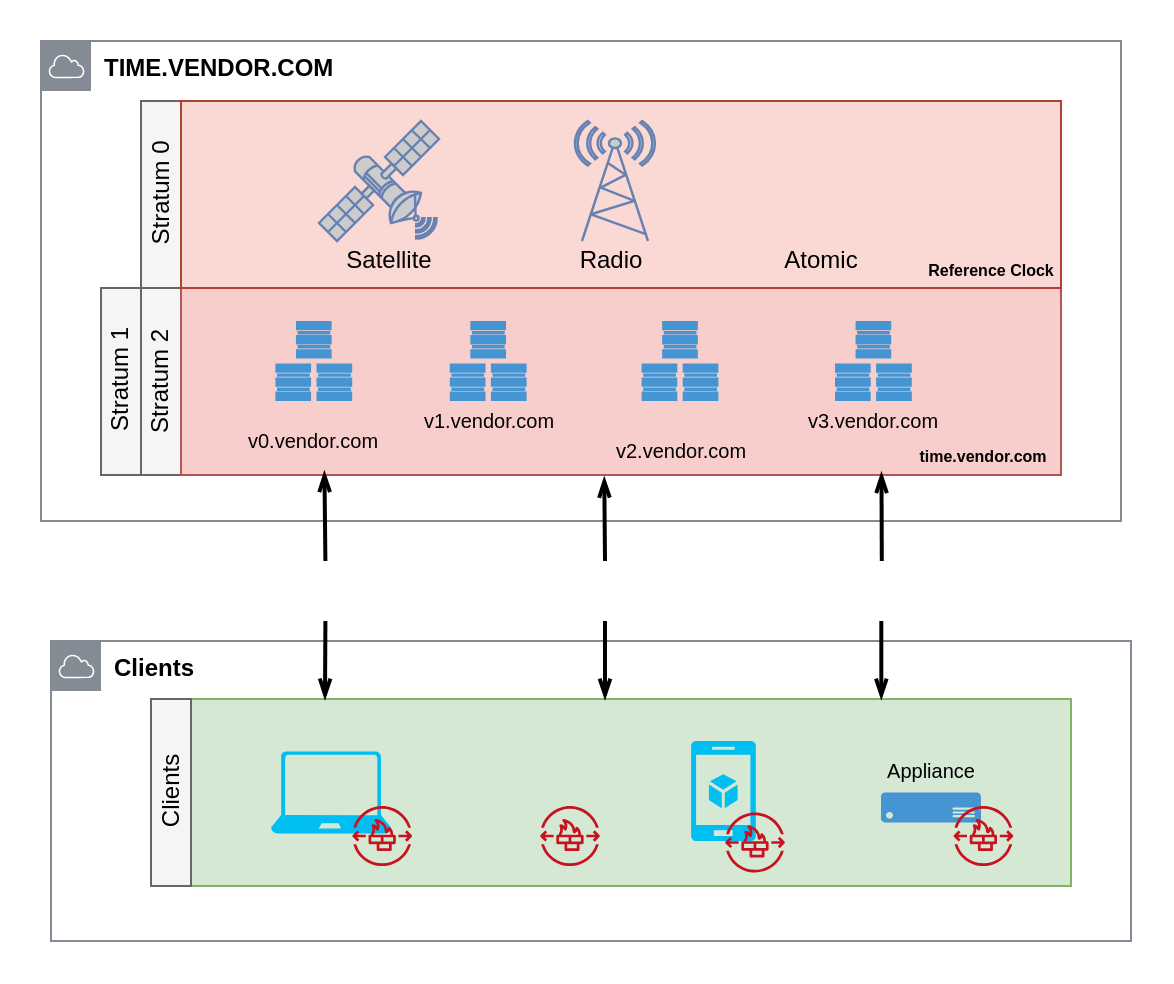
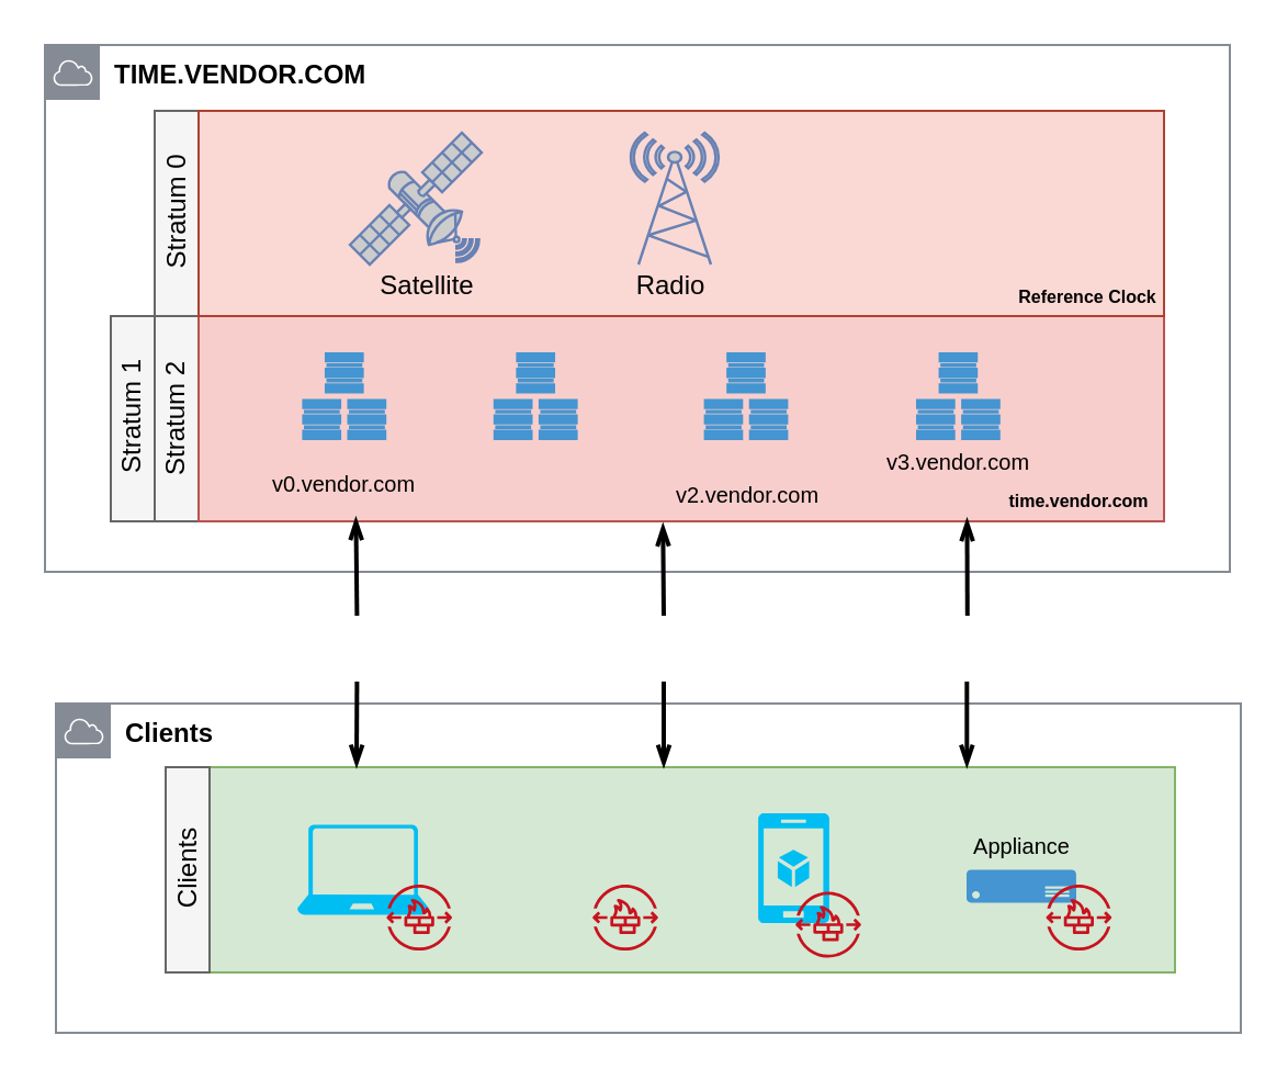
  <mxCell id="0" style=";html=1;" />
  <mxCell id="1" style=";html=1;" parent="0" />
  <mxCell id="2" value="" style="whiteSpace=wrap;html=1;fontSize=14;strokeColor=#82b366;verticalAlign=top;fillColor=#d5e8d4;" vertex="1" parent="1"><mxGeometry x="95" y="349" width="440" height="93.5" as="geometry" /></mxCell>
  <mxCell id="3" value="&lt;b&gt;&lt;font color=&quot;#000000&quot;&gt;Clients&lt;/font&gt;&lt;/b&gt;" style="outlineConnect=0;gradientColor=none;html=1;whiteSpace=wrap;fontSize=12;fontStyle=0;shape=mxgraph.aws4.group;grIcon=mxgraph.aws4.group_aws_cloud;strokeColor=#858B94;fillColor=none;verticalAlign=top;align=left;spacingLeft=30;fontColor=#858B94;dashed=0;" vertex="1" parent="1"><mxGeometry x="25" y="320" width="540" height="150" as="geometry" /></mxCell>
  <mxCell id="4" value="&lt;font color=&quot;#000000&quot;&gt;&lt;b&gt;TIME.VENDOR.COM&lt;/b&gt;&lt;/font&gt;" style="outlineConnect=0;gradientColor=none;html=1;whiteSpace=wrap;fontSize=12;fontStyle=0;shape=mxgraph.aws4.group;grIcon=mxgraph.aws4.group_aws_cloud;strokeColor=#858B94;fillColor=none;verticalAlign=top;align=left;spacingLeft=30;fontColor=#858B94;dashed=0;" vertex="1" parent="1"><mxGeometry x="20" y="20" width="540" height="240" as="geometry" /></mxCell>
  <mxCell id="5" value="" style="whiteSpace=wrap;html=1;fillColor=#f5f5f5;fontSize=14;strokeColor=#666666;verticalAlign=top;fontColor=#333333;" vertex="1" parent="1"><mxGeometry x="50" y="143.5" width="20" height="93.5" as="geometry" /></mxCell>
  <mxCell id="6" value="" style="whiteSpace=wrap;html=1;fillColor=#f5f5f5;fontSize=14;strokeColor=#666666;verticalAlign=top;fontColor=#333333;" vertex="1" parent="1"><mxGeometry x="70" y="143.5" width="20" height="93.5" as="geometry" /></mxCell>
  <mxCell id="7" value="" style="whiteSpace=wrap;html=1;fontSize=14;strokeColor=#b85450;verticalAlign=top;fillColor=#f8cecc;" vertex="1" parent="1"><mxGeometry x="90" y="143.5" width="440" height="93.5" as="geometry" /></mxCell>
  <mxCell id="8" value="" style="whiteSpace=wrap;html=1;fillColor=#f5f5f5;fontSize=14;strokeColor=#666666;verticalAlign=top;fontColor=#333333;" vertex="1" parent="1"><mxGeometry x="70" y="50" width="20" height="93.5" as="geometry" /></mxCell>
  <mxCell id="9" value="" style="whiteSpace=wrap;html=1;fillColor=#fad9d5;fontSize=14;strokeColor=#ae4132;verticalAlign=top;" vertex="1" parent="1"><mxGeometry x="90" y="50" width="440" height="93.5" as="geometry" /></mxCell>
  <mxCell id="10" value="" style="shadow=0;dashed=0;html=1;strokeColor=none;fillColor=#4495D1;labelPosition=center;verticalLabelPosition=bottom;verticalAlign=top;align=center;outlineConnect=0;shape=mxgraph.veeam.storage_cluster;" vertex="1" parent="1"><mxGeometry x="137.2" y="160" width="38.4" height="40" as="geometry" /></mxCell>
  <mxCell id="11" value="&lt;font style=&quot;font-size: 8px&quot;&gt;&lt;b&gt;time.vendor.com&lt;/b&gt;&lt;/font&gt;" style="text;html=1;resizable=0;autosize=1;align=center;verticalAlign=middle;points=[];fillColor=none;strokeColor=none;rounded=0;" vertex="1" parent="1"><mxGeometry x="451.2" y="217" width="80" height="20" as="geometry" /></mxCell>
  <mxCell id="12" value="&lt;font style=&quot;font-size: 10px&quot;&gt;v0.vendor.com&lt;/font&gt;" style="text;html=1;resizable=0;autosize=1;align=center;verticalAlign=middle;points=[];fillColor=none;strokeColor=none;rounded=0;" vertex="1" parent="1"><mxGeometry x="116.4" y="210" width="80" height="20" as="geometry" /></mxCell>
- <mxCell id="13" value="&lt;font style=&quot;font-size: 10px&quot;&gt;v1.vendor.com&lt;/font&gt;" style="text;html=1;resizable=0;autosize=1;align=center;verticalAlign=middle;points=[];fillColor=none;strokeColor=none;rounded=0;" vertex="1" parent="1"><mxGeometry x="203.6" y="200" width="80" height="20" as="geometry" /></mxCell>
  <mxCell id="14" value="&lt;font style=&quot;font-size: 10px&quot;&gt;v2.vendor.com&lt;/font&gt;" style="text;html=1;resizable=0;autosize=1;align=center;verticalAlign=middle;points=[];fillColor=none;strokeColor=none;rounded=0;" vertex="1" parent="1"><mxGeometry x="299.5" y="215" width="80" height="20" as="geometry" /></mxCell>
  <mxCell id="15" value="&lt;font style=&quot;font-size: 10px&quot;&gt;v3.vendor.com&lt;/font&gt;" style="text;html=1;resizable=0;autosize=1;align=center;verticalAlign=middle;points=[];fillColor=none;strokeColor=none;rounded=0;" vertex="1" parent="1"><mxGeometry x="396.2" y="200" width="80" height="20" as="geometry" /></mxCell>
  <mxCell id="16" value="Stratum 1" style="text;html=1;resizable=0;autosize=1;align=center;verticalAlign=middle;points=[];fillColor=none;strokeColor=none;rounded=0;rotation=-90;" vertex="1" parent="1"><mxGeometry x="25" y="180" width="70" height="20" as="geometry" /></mxCell>
  <mxCell id="17" value="Stratum 2" style="text;html=1;resizable=0;autosize=1;align=center;verticalAlign=middle;points=[];fillColor=none;strokeColor=none;rounded=0;rotation=-90;" vertex="1" parent="1"><mxGeometry x="45" y="181" width="70" height="20" as="geometry" /></mxCell>
  <mxCell id="18" value="" style="fontColor=#0066CC;verticalAlign=top;verticalLabelPosition=bottom;labelPosition=center;align=center;html=1;outlineConnect=0;fillColor=#CCCCCC;strokeColor=#6881B3;gradientColor=none;gradientDirection=north;strokeWidth=2;shape=mxgraph.networks.satellite;rotation=-90;" vertex="1" parent="1"><mxGeometry x="159" y="60" width="60" height="60" as="geometry" /></mxCell>
  <mxCell id="19" value="" style="fontColor=#0066CC;verticalAlign=top;verticalLabelPosition=bottom;labelPosition=center;align=center;html=1;outlineConnect=0;fillColor=#CCCCCC;strokeColor=#6881B3;gradientColor=none;gradientDirection=north;strokeWidth=2;shape=mxgraph.networks.radio_tower;" vertex="1" parent="1"><mxGeometry x="287" y="60" width="40" height="60" as="geometry" /></mxCell>
  <mxCell id="20" value="" style="shape=image;html=1;verticalAlign=top;verticalLabelPosition=bottom;labelBackgroundColor=#ffffff;imageAspect=0;aspect=fixed;image=https://cdn4.iconfinder.com/data/icons/48x48-free-object-icons/48/Science.png" vertex="1" parent="1"><mxGeometry x="380" y="60" width="60" height="60" as="geometry" /></mxCell>
  <mxCell id="21" value="Satellite" style="text;html=1;resizable=0;autosize=1;align=center;verticalAlign=middle;points=[];fillColor=none;strokeColor=none;rounded=0;" vertex="1" parent="1"><mxGeometry x="164.4" y="120" width="60" height="20" as="geometry" /></mxCell>
  <mxCell id="22" value="Radio" style="text;html=1;resizable=0;autosize=1;align=center;verticalAlign=middle;points=[];fillColor=none;strokeColor=none;rounded=0;" vertex="1" parent="1"><mxGeometry x="280" y="120" width="50" height="20" as="geometry" /></mxCell>
- <mxCell id="23" value="Atomic" style="text;html=1;resizable=0;autosize=1;align=center;verticalAlign=middle;points=[];fillColor=none;strokeColor=none;rounded=0;" vertex="1" parent="1"><mxGeometry x="385" y="120" width="50" height="20" as="geometry" /></mxCell>
  <mxCell id="24" value="Stratum 0" style="text;html=1;resizable=0;autosize=1;align=center;verticalAlign=middle;points=[];fillColor=none;strokeColor=none;rounded=0;rotation=-90;" vertex="1" parent="1"><mxGeometry x="45" y="86.75" width="70" height="20" as="geometry" /></mxCell>
  <mxCell id="25" value="&lt;font style=&quot;font-size: 8px&quot;&gt;&lt;b&gt;Reference Clock&lt;/b&gt;&lt;/font&gt;" style="text;html=1;resizable=0;autosize=1;align=center;verticalAlign=middle;points=[];fillColor=none;strokeColor=none;rounded=0;" vertex="1" parent="1"><mxGeometry x="455.4" y="123.5" width="80" height="20" as="geometry" /></mxCell>
  <mxCell id="26" value="" style="shadow=0;dashed=0;html=1;strokeColor=none;fillColor=#4495D1;labelPosition=center;verticalLabelPosition=bottom;verticalAlign=top;align=center;outlineConnect=0;shape=mxgraph.veeam.storage_cluster;" vertex="1" parent="1"><mxGeometry x="224.4" y="160" width="38.4" height="40" as="geometry" /></mxCell>
  <mxCell id="27" value="" style="shadow=0;dashed=0;html=1;strokeColor=none;fillColor=#4495D1;labelPosition=center;verticalLabelPosition=bottom;verticalAlign=top;align=center;outlineConnect=0;shape=mxgraph.veeam.storage_cluster;" vertex="1" parent="1"><mxGeometry x="320.3" y="160" width="38.4" height="40" as="geometry" /></mxCell>
  <mxCell id="28" value="" style="shadow=0;dashed=0;html=1;strokeColor=none;fillColor=#4495D1;labelPosition=center;verticalLabelPosition=bottom;verticalAlign=top;align=center;outlineConnect=0;shape=mxgraph.veeam.storage_cluster;" vertex="1" parent="1"><mxGeometry x="417" y="160" width="38.4" height="40" as="geometry" /></mxCell>
  <mxCell id="29" value="" style="whiteSpace=wrap;html=1;fillColor=#f5f5f5;fontSize=14;strokeColor=#666666;verticalAlign=top;fontColor=#333333;" vertex="1" parent="1"><mxGeometry x="75" y="349" width="20" height="93.5" as="geometry" /></mxCell>
  <mxCell id="30" style="edgeStyle=none;rounded=0;orthogonalLoop=1;jettySize=auto;html=1;exitX=0.5;exitY=0;exitDx=0;exitDy=0;exitPerimeter=0;fontColor=#4495D1;startArrow=none;startFill=0;endArrow=openThin;endFill=0;entryX=0.163;entryY=0.982;entryDx=0;entryDy=0;entryPerimeter=0;strokeWidth=2;" edge="1" parent="1" source="39" target="7"><mxGeometry x="40" y="40" as="geometry"><mxPoint x="180" y="280" as="targetPoint" /></mxGeometry></mxCell>
  <mxCell id="31" value="" style="verticalLabelPosition=bottom;html=1;verticalAlign=top;align=center;strokeColor=none;shape=mxgraph.azure.server;sketch=0;fillColor=#4495D1;" vertex="1" parent="1"><mxGeometry x="440" y="395.75" width="50" height="15" as="geometry" /></mxCell>
  <mxCell id="32" style="edgeStyle=none;rounded=0;orthogonalLoop=1;jettySize=auto;html=1;exitX=0.5;exitY=0;exitDx=0;exitDy=0;exitPerimeter=0;fontColor=#4495D1;startArrow=none;startFill=0;endArrow=openThin;endFill=0;entryX=0.481;entryY=1.012;entryDx=0;entryDy=0;entryPerimeter=0;strokeWidth=2;" edge="1" parent="1" source="38" target="7"><mxGeometry x="40" y="40" as="geometry"><mxPoint x="290" y="240" as="targetPoint" /></mxGeometry></mxCell>
  <mxCell id="33" style="edgeStyle=none;rounded=0;orthogonalLoop=1;jettySize=auto;html=1;exitX=0.5;exitY=0;exitDx=0;exitDy=0;exitPerimeter=0;entryX=0.796;entryY=0.987;entryDx=0;entryDy=0;fontColor=#4495D1;startArrow=none;startFill=0;endArrow=openThin;endFill=0;entryPerimeter=0;strokeWidth=2;" edge="1" parent="1" source="40" target="7"><mxGeometry x="40" y="40" as="geometry" /></mxCell>
  <mxCell id="34" value="&lt;span style=&quot;font-size: 10px&quot;&gt;Appliance&lt;/span&gt;" style="text;html=1;resizable=0;autosize=1;align=center;verticalAlign=middle;points=[];fillColor=none;strokeColor=none;rounded=0;" vertex="1" parent="1"><mxGeometry x="435" y="375" width="60" height="20" as="geometry" /></mxCell>
  <mxCell id="35" value="" style="verticalLabelPosition=bottom;html=1;verticalAlign=top;align=center;strokeColor=none;fillColor=#00BEF2;shape=mxgraph.azure.mobile_services;pointerEvents=1;sketch=0;" vertex="1" parent="1"><mxGeometry x="345" y="370" width="32.5" height="50" as="geometry" /></mxCell>
  <mxCell id="36" value="" style="shape=image;html=1;verticalAlign=top;verticalLabelPosition=bottom;labelBackgroundColor=#ffffff;imageAspect=0;aspect=fixed;image=https://cdn2.iconfinder.com/data/icons/bitsies/128/Computer-128.png;sketch=0;fillColor=#4495D1;" vertex="1" parent="1"><mxGeometry x="232" y="365" width="60" height="60" as="geometry" /></mxCell>
  <mxCell id="37" value="Clients" style="text;html=1;resizable=0;autosize=1;align=center;verticalAlign=middle;points=[];fillColor=none;strokeColor=none;rounded=0;rotation=-90;" vertex="1" parent="1"><mxGeometry x="60" y="385.75" width="50" height="20" as="geometry" /></mxCell>
  <mxCell id="38" value="" style="shape=image;html=1;verticalAlign=top;verticalLabelPosition=bottom;labelBackgroundColor=#ffffff;imageAspect=0;aspect=fixed;image=https://cdn1.iconfinder.com/data/icons/google_jfk_icons_by_carlosjj/128/sync.png;sketch=0;fillColor=#4495D1;" vertex="1" parent="1"><mxGeometry x="287" y="280" width="30" height="30" as="geometry" /></mxCell>
  <mxCell id="39" value="" style="shape=image;html=1;verticalAlign=top;verticalLabelPosition=bottom;labelBackgroundColor=#ffffff;imageAspect=0;aspect=fixed;image=https://cdn1.iconfinder.com/data/icons/google_jfk_icons_by_carlosjj/128/sync.png;sketch=0;fillColor=#4495D1;" vertex="1" parent="1"><mxGeometry x="147.2" y="280" width="30" height="30" as="geometry" /></mxCell>
  <mxCell id="40" value="" style="shape=image;html=1;verticalAlign=top;verticalLabelPosition=bottom;labelBackgroundColor=#ffffff;imageAspect=0;aspect=fixed;image=https://cdn1.iconfinder.com/data/icons/google_jfk_icons_by_carlosjj/128/sync.png;sketch=0;fillColor=#4495D1;" vertex="1" parent="1"><mxGeometry x="425.4" y="280" width="30" height="30" as="geometry" /></mxCell>
  <mxCell id="41" value="" style="shape=image;html=1;verticalAlign=top;verticalLabelPosition=bottom;labelBackgroundColor=#ffffff;imageAspect=0;aspect=fixed;image=https://cdn0.iconfinder.com/data/icons/super-mono-basic/green/button-check_basic_green.png;sketch=0;fontColor=#4495D1;strokeColor=#000000;fillColor=none;" vertex="1" parent="1"><mxGeometry x="212" y="270" width="40" height="40" as="geometry" /></mxCell>
  <mxCell id="42" value="" style="shape=image;html=1;verticalAlign=top;verticalLabelPosition=bottom;labelBackgroundColor=#ffffff;imageAspect=0;aspect=fixed;image=https://cdn0.iconfinder.com/data/icons/super-mono-basic/green/button-check_basic_green.png;sketch=0;fontColor=#4495D1;strokeColor=#000000;fillColor=none;" vertex="1" parent="1"><mxGeometry x="352" y="270" width="40" height="40" as="geometry" /></mxCell>
  <mxCell id="43" value="" style="verticalLabelPosition=bottom;html=1;verticalAlign=top;align=center;strokeColor=none;fillColor=#00BEF2;shape=mxgraph.azure.laptop;pointerEvents=1;sketch=0;fontColor=#4495D1;" vertex="1" parent="1"><mxGeometry x="135" y="375.25" width="60" height="41" as="geometry" /></mxCell>
  <mxCell id="44" value="" style="outlineConnect=0;fontColor=#232F3E;gradientColor=none;fillColor=#C7131F;strokeColor=none;dashed=0;verticalLabelPosition=bottom;verticalAlign=top;align=center;html=1;fontSize=12;fontStyle=0;aspect=fixed;pointerEvents=1;shape=mxgraph.aws4.network_firewall_endpoints;sketch=0;" vertex="1" parent="1"><mxGeometry x="175.6" y="402.5" width="30" height="30" as="geometry" /></mxCell>
  <mxCell id="45" value="" style="outlineConnect=0;fontColor=#232F3E;gradientColor=none;fillColor=#C7131F;strokeColor=none;dashed=0;verticalLabelPosition=bottom;verticalAlign=top;align=center;html=1;fontSize=12;fontStyle=0;aspect=fixed;pointerEvents=1;shape=mxgraph.aws4.network_firewall_endpoints;sketch=0;" vertex="1" parent="1"><mxGeometry x="269.5" y="402.5" width="30" height="30" as="geometry" /></mxCell>
  <mxCell id="46" value="" style="outlineConnect=0;fontColor=#232F3E;gradientColor=none;fillColor=#C7131F;strokeColor=none;dashed=0;verticalLabelPosition=bottom;verticalAlign=top;align=center;html=1;fontSize=12;fontStyle=0;aspect=fixed;pointerEvents=1;shape=mxgraph.aws4.network_firewall_endpoints;sketch=0;" vertex="1" parent="1"><mxGeometry x="362" y="405.75" width="30" height="30" as="geometry" /></mxCell>
  <mxCell id="47" value="" style="outlineConnect=0;fontColor=#232F3E;gradientColor=none;fillColor=#C7131F;strokeColor=none;dashed=0;verticalLabelPosition=bottom;verticalAlign=top;align=center;html=1;fontSize=12;fontStyle=0;aspect=fixed;pointerEvents=1;shape=mxgraph.aws4.network_firewall_endpoints;sketch=0;" vertex="1" parent="1"><mxGeometry x="476.2" y="402.5" width="30" height="30" as="geometry" /></mxCell>
  <mxCell id="48" value="" style="edgeStyle=none;rounded=0;orthogonalLoop=1;jettySize=auto;html=1;fontColor=#4495D1;startArrow=openThin;startFill=0;endArrow=none;endFill=0;strokeWidth=2;entryX=0.5;entryY=1;entryDx=0;entryDy=0;" edge="1" parent="1" target="38"><mxGeometry x="-98.59" y="37.25" as="geometry"><mxPoint x="302" y="349" as="sourcePoint" /><mxPoint x="302" y="330" as="targetPoint" /></mxGeometry></mxCell>
  <mxCell id="49" value="" style="edgeStyle=none;rounded=0;orthogonalLoop=1;jettySize=auto;html=1;fontColor=#4495D1;startArrow=openThin;startFill=0;endArrow=none;endFill=0;strokeWidth=2;entryX=0.5;entryY=1;entryDx=0;entryDy=0;" edge="1" parent="1" target="39"><mxGeometry x="-238" y="37.25" as="geometry"><mxPoint x="162" y="349" as="sourcePoint" /><mxPoint x="162" y="320" as="targetPoint" /></mxGeometry></mxCell>
  <mxCell id="50" value="" style="edgeStyle=none;rounded=0;orthogonalLoop=1;jettySize=auto;html=1;fontColor=#4495D1;startArrow=openThin;startFill=0;endArrow=none;endFill=0;strokeWidth=2;entryX=0.5;entryY=1;entryDx=0;entryDy=0;" edge="1" parent="1"><mxGeometry x="39.57" y="37.25" as="geometry"><mxPoint x="440.16" y="349" as="sourcePoint" /><mxPoint x="440.16" y="310" as="targetPoint" /></mxGeometry></mxCell>
